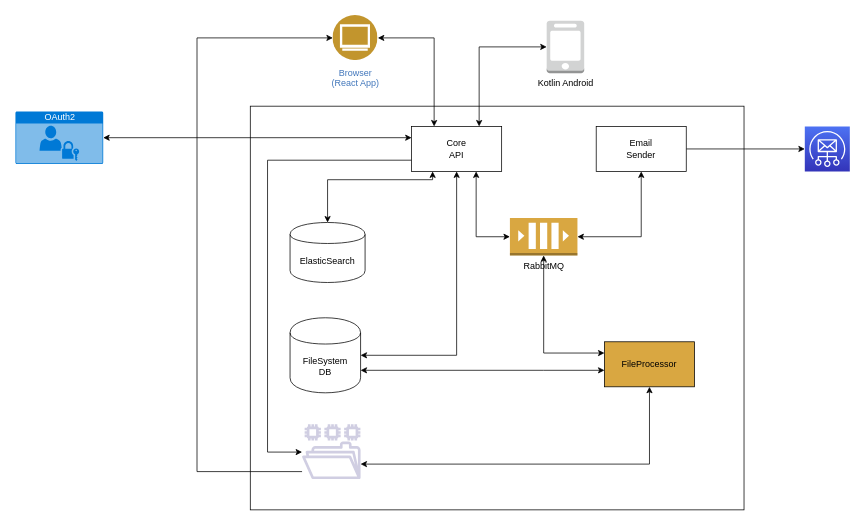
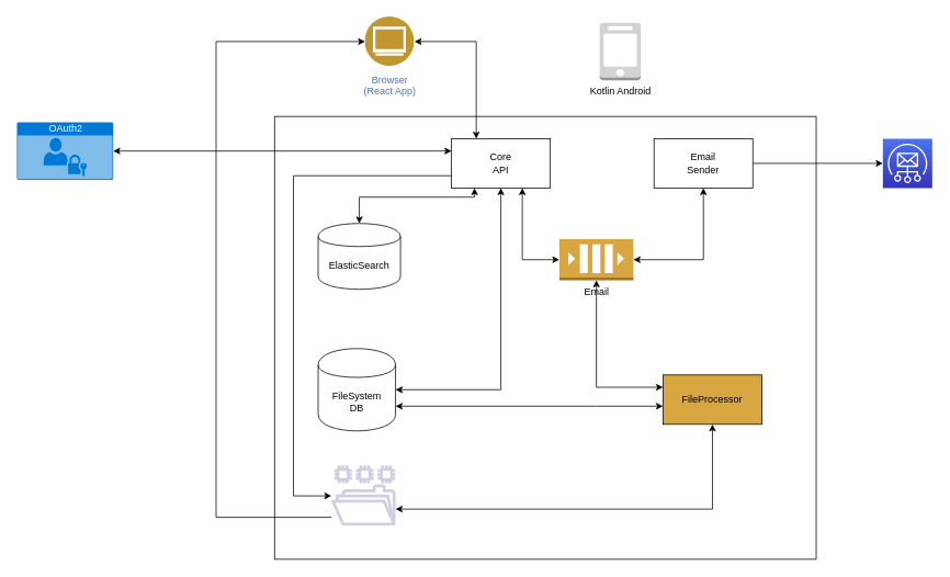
  <mxCell id="0" />
  <mxCell id="1" parent="0" />
  <mxCell id="2" value="" style="rounded=0;whiteSpace=wrap;html=1;" vertex="1" parent="1"><mxGeometry x="333" y="141" width="658" height="538" as="geometry" /></mxCell>
  <mxCell id="3" value="FileSystem&lt;br&gt;DB" style="shape=cylinder;whiteSpace=wrap;html=1;boundedLbl=1;backgroundOutline=1;" parent="1" vertex="1"><mxGeometry x="386" y="423" width="94" height="100" as="geometry" /></mxCell>
  <mxCell id="4" style="edgeStyle=orthogonalEdgeStyle;rounded=0;orthogonalLoop=1;jettySize=auto;html=1;entryX=0.25;entryY=0;entryDx=0;entryDy=0;startArrow=classic;startFill=1;" edge="1" parent="1" source="6" target="11"><mxGeometry relative="1" as="geometry" /></mxCell>
  <mxCell id="5" style="edgeStyle=orthogonalEdgeStyle;rounded=0;orthogonalLoop=1;jettySize=auto;html=1;startArrow=classic;startFill=1;endArrow=none;endFill=0;" edge="1" parent="1" source="6" target="17"><mxGeometry relative="1" as="geometry"><Array as="points"><mxPoint x="262" y="50" /><mxPoint x="262" y="628" /></Array></mxGeometry></mxCell>
  <mxCell id="6" value="Browser&lt;br&gt;(React App)" style="aspect=fixed;perimeter=ellipsePerimeter;html=1;align=center;shadow=0;dashed=0;fontColor=#4277BB;labelBackgroundColor=#ffffff;fontSize=12;spacingTop=3;image;image=img/lib/ibm/users/browser.svg;" parent="1" vertex="1"><mxGeometry x="443" y="20" width="60" height="60" as="geometry" /></mxCell>
  <mxCell id="7" style="edgeStyle=orthogonalEdgeStyle;rounded=0;orthogonalLoop=1;jettySize=auto;html=1;entryX=0.5;entryY=0;entryDx=0;entryDy=0;startArrow=classic;startFill=1;" edge="1" parent="1" source="11" target="14"><mxGeometry relative="1" as="geometry"><Array as="points"><mxPoint x="576" y="239" /><mxPoint x="436" y="239" /></Array></mxGeometry></mxCell>
  <mxCell id="8" style="edgeStyle=orthogonalEdgeStyle;rounded=0;orthogonalLoop=1;jettySize=auto;html=1;entryX=0;entryY=0.5;entryDx=0;entryDy=0;entryPerimeter=0;startArrow=classic;startFill=1;" edge="1" parent="1" source="11" target="23"><mxGeometry relative="1" as="geometry"><Array as="points"><mxPoint x="634" y="315" /></Array></mxGeometry></mxCell>
  <mxCell id="9" style="edgeStyle=orthogonalEdgeStyle;rounded=0;orthogonalLoop=1;jettySize=auto;html=1;exitX=0.5;exitY=1;exitDx=0;exitDy=0;entryX=1;entryY=0.5;entryDx=0;entryDy=0;startArrow=classic;startFill=1;" edge="1" parent="1" source="11" target="3"><mxGeometry relative="1" as="geometry"><Array as="points"><mxPoint x="608" y="473" /></Array></mxGeometry></mxCell>
  <mxCell id="10" style="edgeStyle=orthogonalEdgeStyle;rounded=0;orthogonalLoop=1;jettySize=auto;html=1;exitX=0;exitY=0.75;exitDx=0;exitDy=0;" edge="1" parent="1" source="11" target="17"><mxGeometry relative="1" as="geometry"><Array as="points"><mxPoint x="356" y="213" /><mxPoint x="356" y="602" /></Array></mxGeometry></mxCell>
  <mxCell id="11" value="Core&lt;br&gt;API" style="rounded=0;whiteSpace=wrap;html=1;" parent="1" vertex="1"><mxGeometry x="548" y="168" width="120" height="60" as="geometry" /></mxCell>
- <mxCell id="12" style="edgeStyle=orthogonalEdgeStyle;rounded=0;orthogonalLoop=1;jettySize=auto;html=1;entryX=0.75;entryY=0;entryDx=0;entryDy=0;startArrow=classic;startFill=1;" edge="1" parent="1" source="13" target="11"><mxGeometry relative="1" as="geometry" /></mxCell>
  <mxCell id="13" value="Kotlin Android" style="outlineConnect=0;dashed=0;verticalLabelPosition=bottom;verticalAlign=top;align=center;html=1;shape=mxgraph.aws3.mobile_client;fillColor=#D2D3D3;gradientColor=none;" parent="1" vertex="1"><mxGeometry x="728" y="27" width="50" height="70" as="geometry" /></mxCell>
- <mxCell id="14" value="ElasticSearch" style="shape=cylinder;whiteSpace=wrap;html=1;boundedLbl=1;backgroundOutline=1;" parent="1" vertex="1"><mxGeometry x="386" y="296" width="100" height="80" as="geometry" /></mxCell>
+ <mxCell id="14" value="ElasticSearch" style="shape=cylinder;whiteSpace=wrap;html=1;boundedLbl=1;backgroundOutline=1;" parent="1" vertex="1"><mxGeometry x="386" y="271" width="100" height="80" as="geometry" /></mxCell>
  <mxCell id="15" style="edgeStyle=orthogonalEdgeStyle;rounded=0;orthogonalLoop=1;jettySize=auto;html=1;entryX=0;entryY=0.25;entryDx=0;entryDy=0;startArrow=classic;startFill=1;" edge="1" parent="1" source="16" target="11"><mxGeometry relative="1" as="geometry" /></mxCell>
  <mxCell id="16" value="OAuth2&lt;br&gt;" style="html=1;strokeColor=none;fillColor=#0079D6;labelPosition=center;verticalLabelPosition=middle;verticalAlign=top;align=center;fontSize=12;outlineConnect=0;spacingTop=-6;fontColor=#FFFFFF;shape=mxgraph.sitemap.login;" parent="1" vertex="1"><mxGeometry x="20" y="148" width="117" height="70" as="geometry" /></mxCell>
  <mxCell id="17" value="&lt;font color=&quot;#ffffff&quot;&gt;FileSystem&lt;br&gt;&lt;br&gt;&lt;/font&gt;" style="outlineConnect=0;fillColor=#d0cee2;strokeColor=#56517e;dashed=0;verticalLabelPosition=bottom;verticalAlign=top;align=center;html=1;fontSize=12;fontStyle=0;aspect=fixed;pointerEvents=1;shape=mxgraph.aws4.file_system;" parent="1" vertex="1"><mxGeometry x="402" y="565" width="78" height="73" as="geometry" /></mxCell>
  <mxCell id="18" style="edgeStyle=orthogonalEdgeStyle;rounded=0;orthogonalLoop=1;jettySize=auto;html=1;entryX=1;entryY=0.7;entryDx=0;entryDy=0;startArrow=classic;startFill=1;" edge="1" parent="1" source="20" target="3"><mxGeometry relative="1" as="geometry"><Array as="points"><mxPoint x="724" y="493" /><mxPoint x="724" y="493" /></Array></mxGeometry></mxCell>
  <mxCell id="19" style="edgeStyle=orthogonalEdgeStyle;rounded=0;orthogonalLoop=1;jettySize=auto;html=1;startArrow=classic;startFill=1;endArrow=classic;endFill=1;" edge="1" parent="1" source="20" target="17"><mxGeometry relative="1" as="geometry"><Array as="points"><mxPoint x="865" y="618" /></Array></mxGeometry></mxCell>
  <mxCell id="20" value="FileProcessor" style="rounded=0;whiteSpace=wrap;html=1;fillColor=#d9a741;" parent="1" vertex="1"><mxGeometry x="805" y="455" width="120" height="60" as="geometry" /></mxCell>
  <mxCell id="21" style="edgeStyle=orthogonalEdgeStyle;rounded=0;orthogonalLoop=1;jettySize=auto;html=1;exitX=1;exitY=0.5;exitDx=0;exitDy=0;exitPerimeter=0;entryX=0.5;entryY=1;entryDx=0;entryDy=0;startArrow=classic;startFill=1;" edge="1" parent="1" source="23" target="25"><mxGeometry relative="1" as="geometry" /></mxCell>
  <mxCell id="22" style="edgeStyle=orthogonalEdgeStyle;rounded=0;orthogonalLoop=1;jettySize=auto;html=1;exitX=0.5;exitY=1;exitDx=0;exitDy=0;exitPerimeter=0;entryX=0;entryY=0.25;entryDx=0;entryDy=0;startArrow=classic;startFill=1;" edge="1" parent="1" source="23" target="20"><mxGeometry relative="1" as="geometry" /></mxCell>
- <mxCell id="23" value="RabbitMQ&lt;br&gt;" style="outlineConnect=0;dashed=0;verticalLabelPosition=bottom;verticalAlign=top;align=center;html=1;shape=mxgraph.aws3.queue;fillColor=#D9A741;gradientColor=none;" parent="1" vertex="1"><mxGeometry x="679" y="290" width="90" height="50" as="geometry" /></mxCell>
+ <mxCell id="23" value="Email&lt;br&gt;" style="outlineConnect=0;dashed=0;verticalLabelPosition=bottom;verticalAlign=top;align=center;html=1;shape=mxgraph.aws3.queue;fillColor=#D9A741;gradientColor=none;" parent="1" vertex="1"><mxGeometry x="679" y="290" width="90" height="50" as="geometry" /></mxCell>
  <mxCell id="24" style="edgeStyle=orthogonalEdgeStyle;rounded=0;orthogonalLoop=1;jettySize=auto;html=1;" edge="1" parent="1" source="25" target="26"><mxGeometry relative="1" as="geometry" /></mxCell>
  <mxCell id="25" value="Email&lt;br&gt;Sender" style="rounded=0;whiteSpace=wrap;html=1;" parent="1" vertex="1"><mxGeometry x="794" y="168" width="120" height="60" as="geometry" /></mxCell>
  <mxCell id="26" value="" style="outlineConnect=0;fontColor=#232F3E;gradientColor=#4D72F3;gradientDirection=north;fillColor=#3334B9;strokeColor=#ffffff;dashed=0;verticalLabelPosition=bottom;verticalAlign=top;align=center;html=1;fontSize=12;fontStyle=1;aspect=fixed;shape=mxgraph.aws4.resourceIcon;resIcon=mxgraph.aws4.simple_email_service;" parent="1" vertex="1"><mxGeometry x="1072" y="168" width="60" height="60" as="geometry" /></mxCell>
